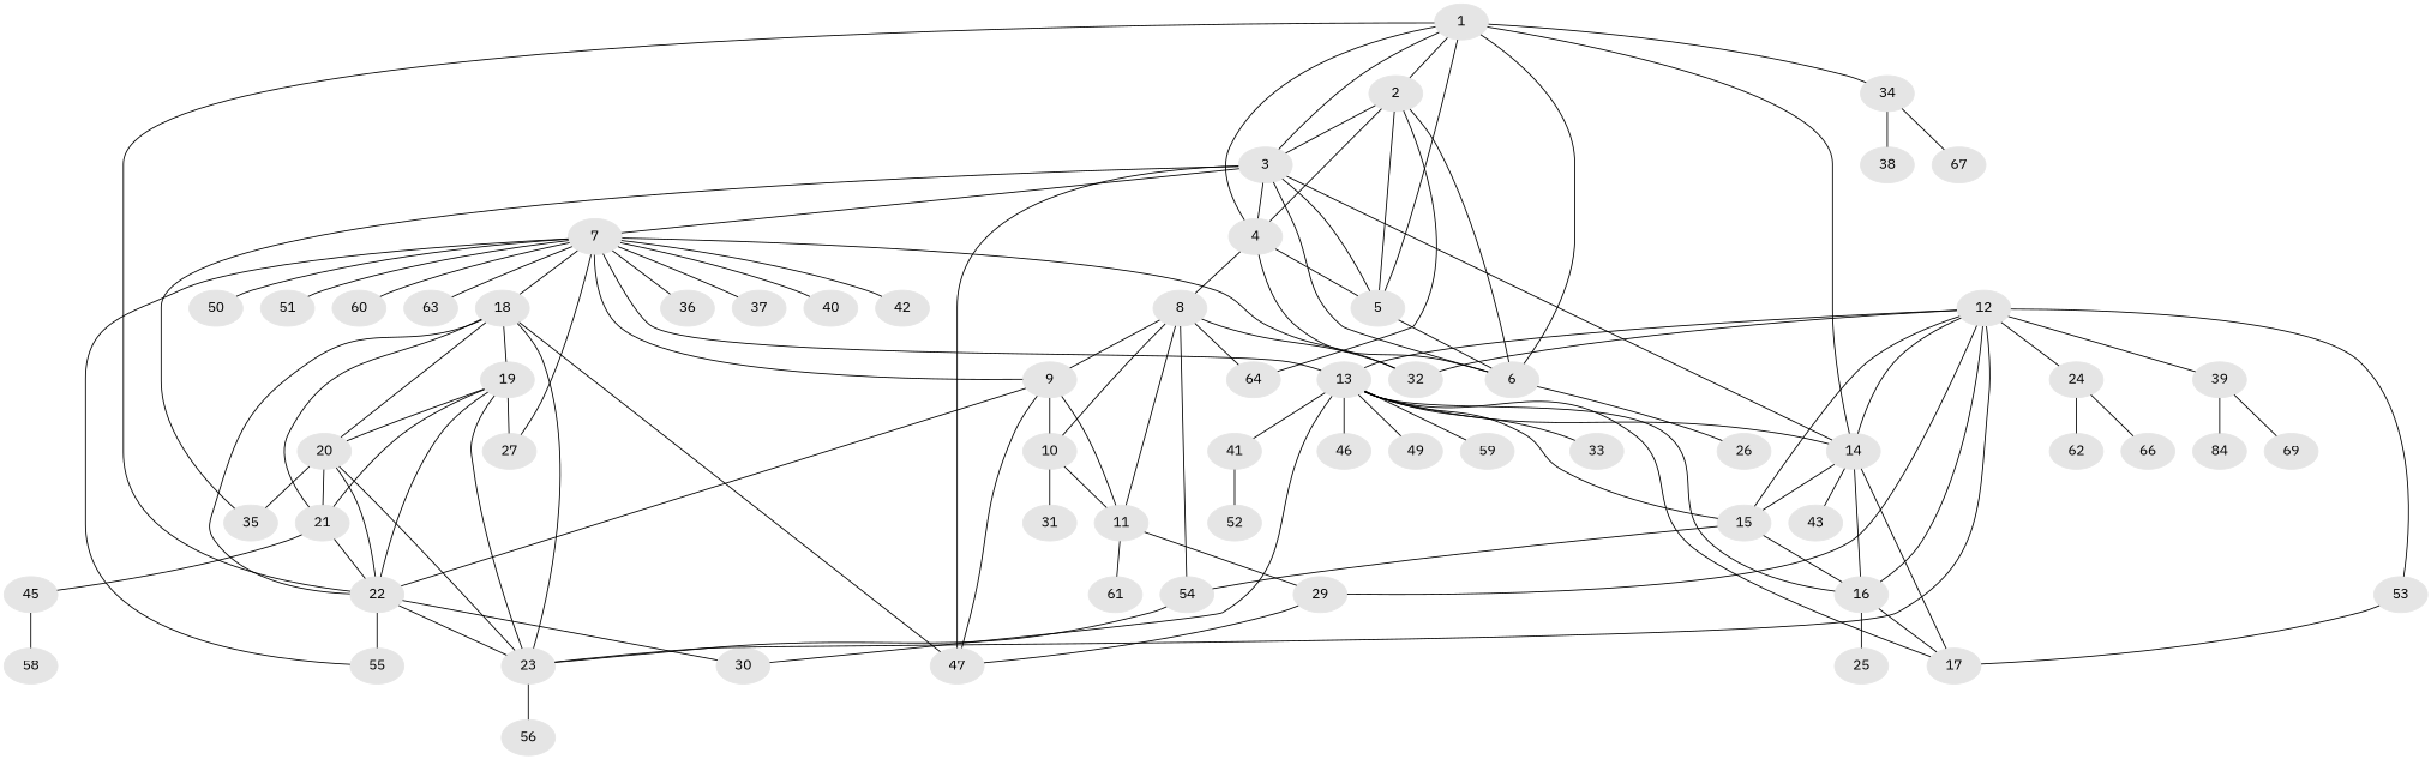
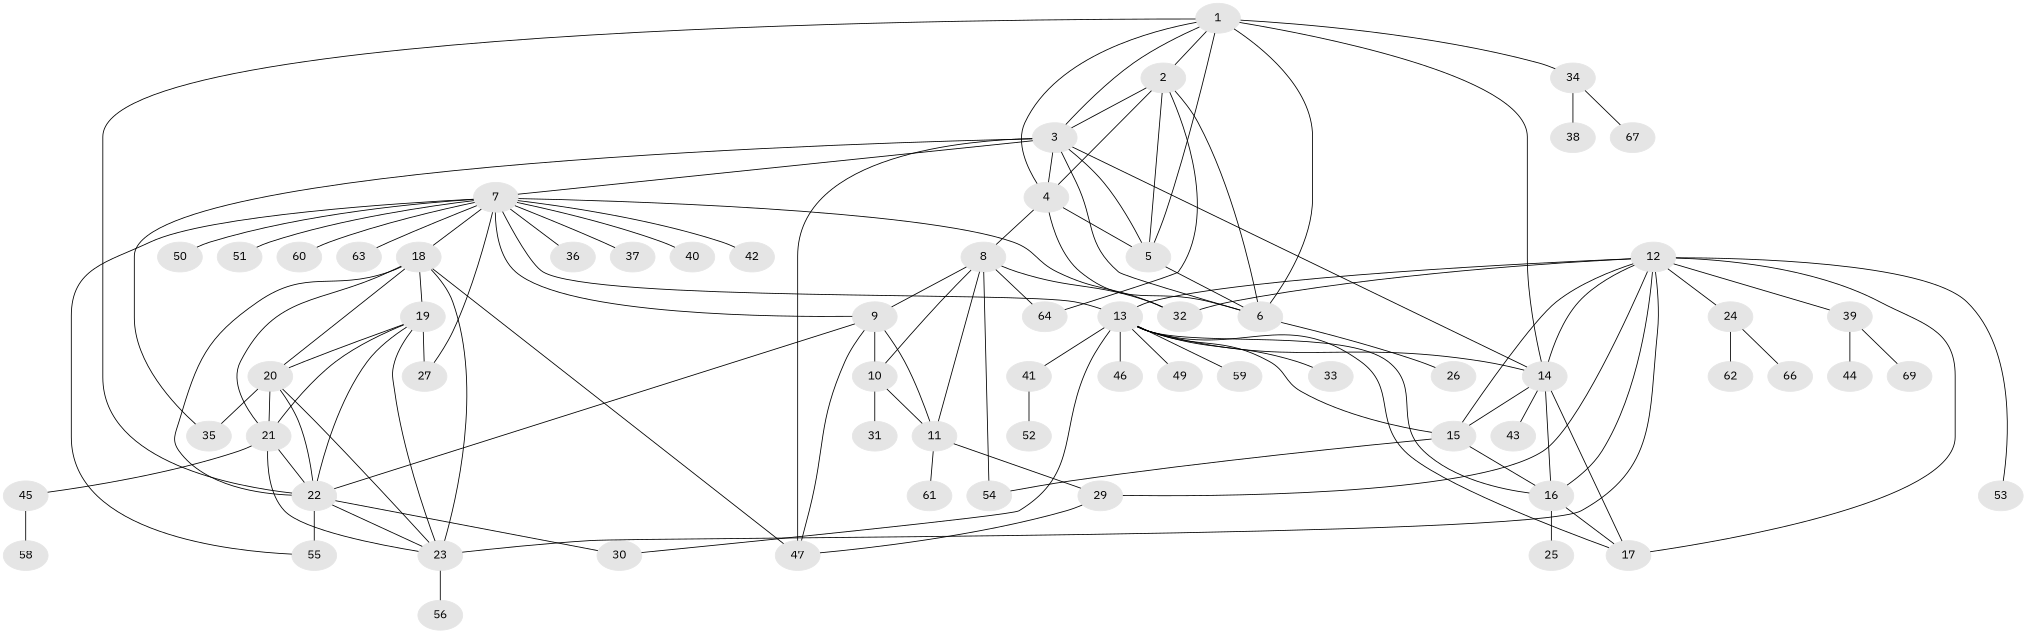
  graph {
    fontname="IBM Plex Sans"
    node [color=gray90 fontname="IBM Plex Sans" style=filled]
    edge [fontname="IBM Plex Sans" weight=1.0]
    1
    2
    3
    4
    5
    6
    14
    22
    34
    64
    7
    35
    47
    8
    26
    15
    16
    17
    43
    55
    23
    30
    38
    67
    9
    13
    18
    27
    32
    36
    37
    40
    42
    50
    51
    60
    63
    10
    11
    54
    33
    41
    46
    49
    59
    19
    20
    21
    31
    29
    61
    12
    24
    39
    53
    25
    56
    62
    66
-   44 [label=84]
+   44
    n61 [label=69]
    52
    45
    58
    1 -- 2
    1 -- 3
    1 -- 4
    1 -- 5 [weight=5.0]
    1 -- 6
    1 -- 14
    1 -- 22
    1 -- 34
    2 -- 3
    2 -- 4
    2 -- 5
    2 -- 6
    2 -- 64
    3 -- 4
    3 -- 5
    3 -- 6
    3 -- 14
    3 -- 7
    3 -- 35
    3 -- 47 [weight=4.0]
    4 -- 5
    4 -- 6
    4 -- 8
    5 -- 6
    6 -- 26
    14 -- 15
    14 -- 16
    14 -- 17
    14 -- 43
    22 -- 55 [weight=2.0]
    22 -- 23
    22 -- 30
    34 -- 38
    34 -- 67
    7 -- 55
    7 -- 9
    7 -- 13
    7 -- 18
    7 -- 27
    7 -- 32
    7 -- 36
    7 -- 37
    7 -- 40
    7 -- 42
    7 -- 50
    7 -- 51
    7 -- 60
    7 -- 63
    8 -- 64
    8 -- 9 [weight=3.0]
    8 -- 32 [weight=5.0]
    8 -- 10
    8 -- 11
    8 -- 54
    15 -- 16
    15 -- 54
    16 -- 17
    16 -- 25
    23 -- 56
    9 -- 22
    9 -- 47
    9 -- 10 [weight=3.0]
    9 -- 11 [weight=3.0]
    13 -- 14
    13 -- 15
    13 -- 16
    13 -- 17
    13 -- 30
    13 -- 33
    13 -- 41
    13 -- 46
    13 -- 49
    13 -- 59
    18 -- 22
    18 -- 47
    18 -- 23
    18 -- 19
    18 -- 20
    18 -- 21
    10 -- 11
    10 -- 31
    11 -- 29 [weight=3.0]
    11 -- 61
    41 -- 52
    19 -- 22
    19 -- 23
    19 -- 27 [weight=6.0]
    19 -- 20 [weight=2.0]
    19 -- 21
    20 -- 22
    20 -- 35
    20 -- 23
    20 -- 21
    21 -- 22
-   54 -- 23
+   21 -- 23
    21 -- 45
    29 -- 47
    12 -- 14
    12 -- 15
    12 -- 16
-   53 -- 17
+   12 -- 17
    12 -- 23
    12 -- 13
    12 -- 32
    12 -- 29
    12 -- 24
    12 -- 39
    12 -- 53
    24 -- 62
    24 -- 66
    39 -- 44
    39 -- n61
    45 -- 58
  }
